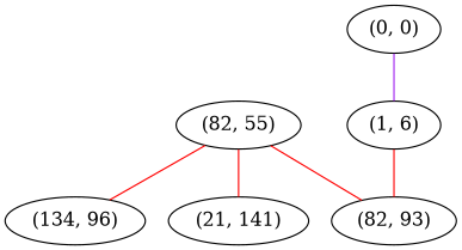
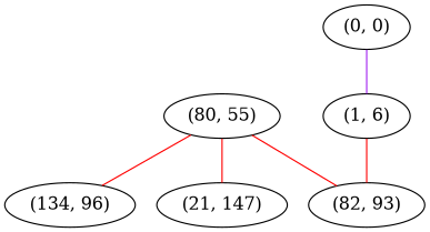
  graph {
    edge [color=red weight=1]
-   "(82, 55)"
+   "(82, 55)" [label="(80, 55)"]
    "(134, 96)"
    n3 [label="(82, 93)"]
-   "(21, 147)" [label="(21, 141)"]
+   "(21, 147)"
    n5 [label="(1, 6)"]
    "(0, 0)"
    "(82, 55)" -- "(134, 96)"
    "(82, 55)" -- n3
    "(82, 55)" -- "(21, 147)"
    n5 -- n3
    "(0, 0)" -- n5 [color=purple weight=4]
  }
